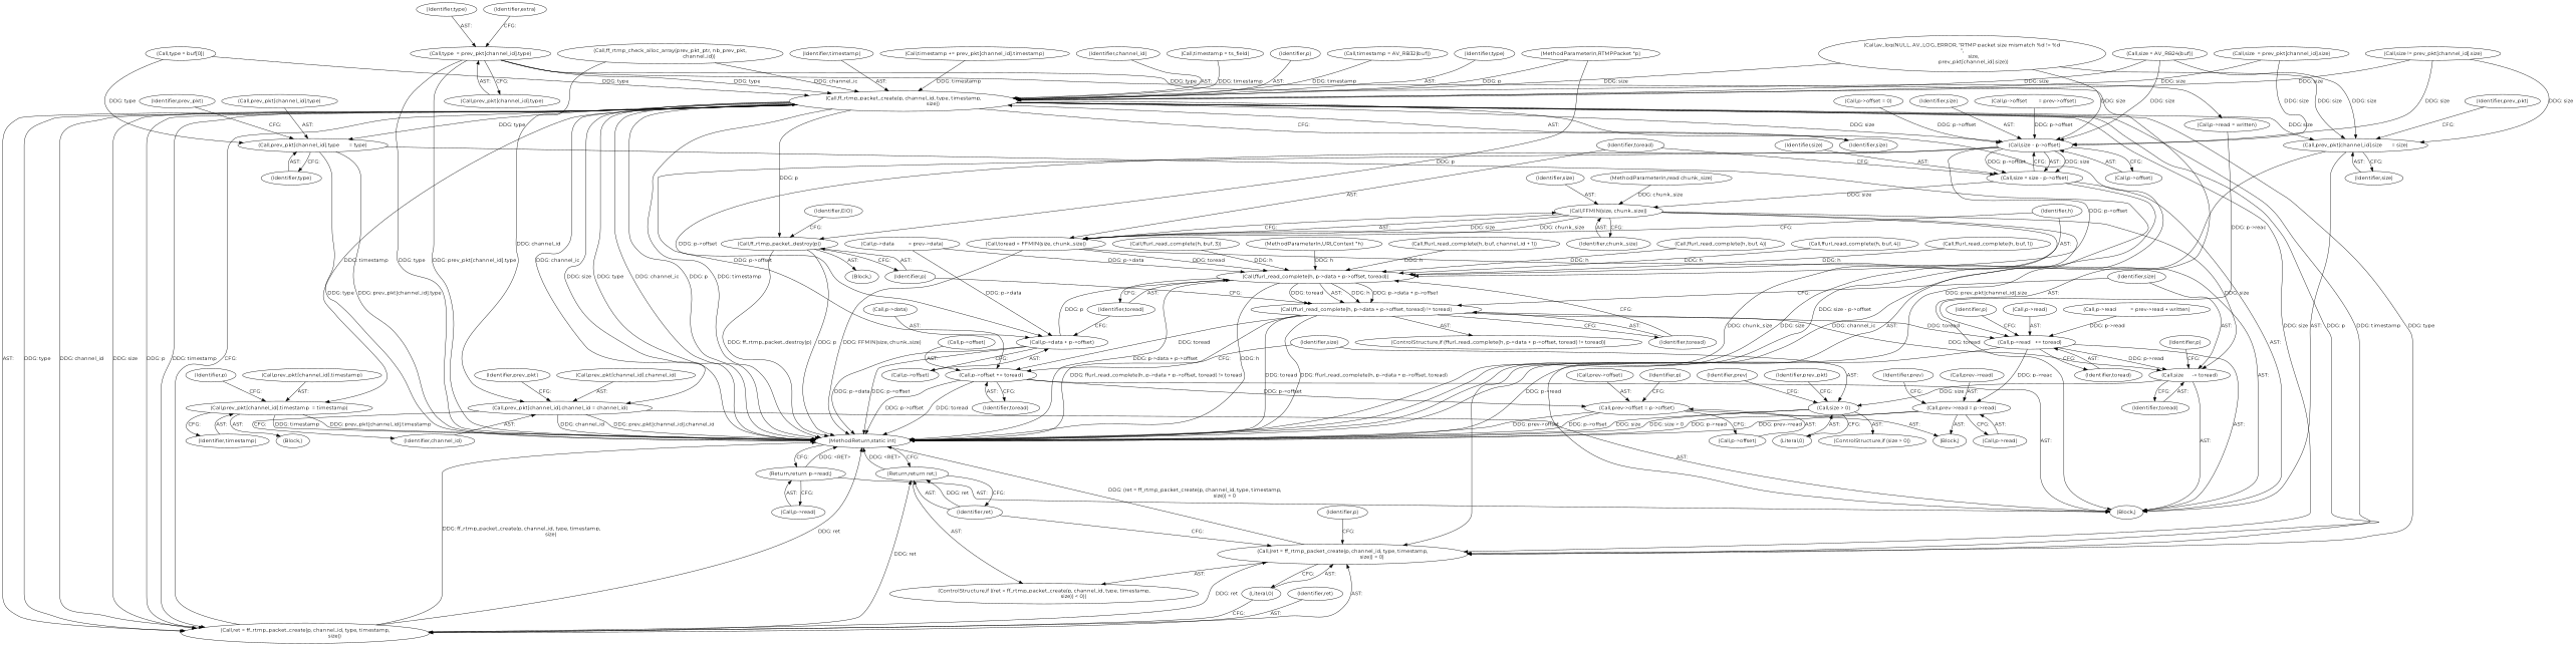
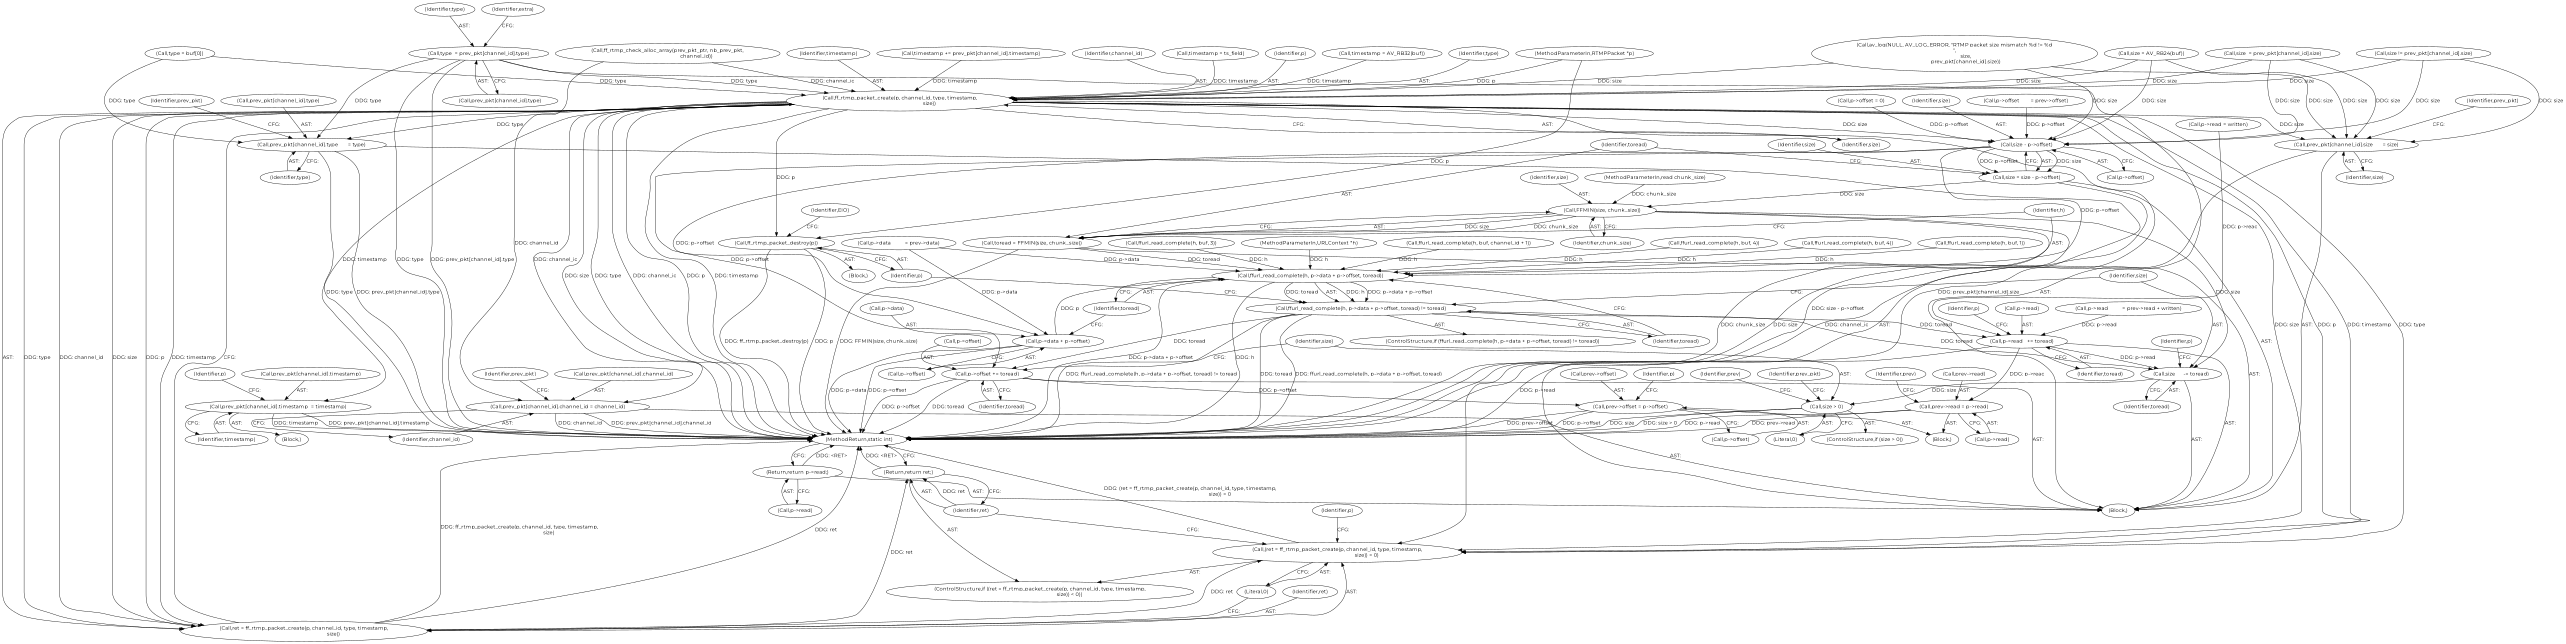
  digraph {
    fontname=Montserrat
    node [fontname=Montserrat]
    edge [fontname=Montserrat]
    n1 [label="(Call,type  = prev_pkt[channel_id].type)"]
    n2 [label="(Call,ff_rtmp_packet_create(p, channel_id, type, timestamp,\n                                          size))"]
    n3 [label="(Call,prev_pkt[channel_id].type       = type)"]
    n4 [label="(Call,prev_pkt[channel_id].type)"]
    n5 [label="(Block,)"]
    n6 [label="(MethodReturn,static int)"]
    n7 [label="(Call,(ret = ff_rtmp_packet_create(p, channel_id, type, timestamp,\n                                          size)) < 0)"]
    n8 [label="(Call,ret = ff_rtmp_packet_create(p, channel_id, type, timestamp,\n                                          size))"]
    n9 [label="(Call,prev_pkt[channel_id].timestamp  = timestamp)"]
    n10 [label="(Call,prev_pkt[channel_id].channel_id = channel_id)"]
    n11 [label="(Call,prev_pkt[channel_id].size       = size)"]
    n12 [label="(Call,size - p->offset)"]
    n13 [label="(Call,ff_rtmp_packet_destroy(p))"]
    n14 [label="(Identifier,size)"]
    n15 [label="(Identifier,type)"]
    n16 [label="(Return,return ret;)"]
    n17 [label="(Return,return p->read;)"]
    n18 [label="(Literal,0)"]
    n19 [label="(ControlStructure,if ((ret = ff_rtmp_packet_create(p, channel_id, type, timestamp,\n                                          size)) < 0))"]
    n20 [label="(Block,)"]
    n21 [label="(Identifier,timestamp)"]
    n22 [label="(Identifier,channel_id)"]
    n23 [label="(Identifier,size)"]
    n24 [label="(Call,size = size - p->offset)"]
    n25 [label="(Call,ffurl_read_complete(h, p->data + p->offset, toread))"]
    n26 [label="(Call,p->offset += toread)"]
    n27 [label="(Call,p->data + p->offset)"]
    n28 [label="(Call,p->offset)"]
    n29 [label="(Identifier,p)"]
    n30 [label="(Block,)"]
    n31 [label="(Identifier,ret)"]
    n32 [label="(Call,FFMIN(size, chunk_size))"]
    n33 [label="(Call,ffurl_read_complete(h, p->data + p->offset, toread) != toread)"]
    n34 [label="(Identifier,toread)"]
    n35 [label="(Call,prev->offset = p->offset)"]
    n36 [label="(Identifier,toread)"]
    n37 [label="(Call,p->offset)"]
    n38 [label="(Call,toread = FFMIN(size, chunk_size))"]
    n39 [label="(Call,size      -= toread)"]
    n40 [label="(Identifier,chunk_size)"]
    n41 [label="(Call,size > 0)"]
    n42 [label="(Identifier,toread)"]
    n43 [label="(Call,p->read   += toread)"]
    n44 [label="(ControlStructure,if (ffurl_read_complete(h, p->data + p->offset, toread) != toread))"]
    n45 [label="(Identifier,toread)"]
    n46 [label="(Call,prev->read = p->read)"]
    n47 [label="(Identifier,toread)"]
    n48 [label="(Literal,0)"]
    n49 [label="(ControlStructure,if (size > 0))"]
    n50 [label="(Call,p->read)"]
    n51 [label="(Block,)"]
    n52 [label="(Call,p->read)"]
    n53 [label="(Call,p->offset)"]
    n54 [label="(Identifier,prev_pkt)"]
    n55 [label="(Call,p->offset = 0)"]
    n56 [label="(Identifier,p)"]
    n57 [label="(Identifier,type)"]
    n58 [label="(Identifier,prev)"]
    n59 [label="(Identifier,size)"]
    n60 [label="(Identifier,p)"]
    n61 [label="(Call,ffurl_read_complete(h, buf, 1))"]
    n62 [label="(Identifier,size)"]
    n63 [label="(Call,p->data)"]
    n64 [label="(Identifier,p)"]
    n65 [label="(Identifier,size)"]
    n66 [label="(MethodParameterIn,RTMPPacket *p)"]
    n67 [label="(Call,prev_pkt[channel_id].type)"]
    n68 [label="(Identifier,timestamp)"]
    n69 [label="(Call,size  = prev_pkt[channel_id].size)"]
    n70 [label="(Identifier,EIO)"]
    n71 [label="(Call,timestamp += prev_pkt[channel_id].timestamp)"]
    n72 [label="(Call,ffurl_read_complete(h, buf, 3))"]
    n73 [label="(Identifier,type)"]
    n74 [label="(Call,p->offset        = prev->offset)"]
    n75 [label="(Call,size != prev_pkt[channel_id].size)"]
    n76 [label="(Call,ff_rtmp_check_alloc_array(prev_pkt_ptr, nb_prev_pkt,\n                                         channel_id))"]
    n77 [label="(Identifier,channel_id)"]
    n78 [label="(MethodParameterIn,read chunk_size)"]
    n79 [label="(Call,prev->read)"]
    n80 [label="(Identifier,prev_pkt)"]
    n81 [label="(MethodParameterIn,URLContext *h)"]
    n82 [label="(Call,prev->offset)"]
    n83 [label="(Identifier,extra)"]
    n84 [label="(Call,timestamp = ts_field)"]
    n85 [label="(Identifier,prev_pkt)"]
    n86 [label="(Identifier,size)"]
    n87 [label="(Call,p->read = written)"]
    n88 [label="(Call,ffurl_read_complete(h, buf, channel_id + 1))"]
    n89 [label="(Identifier,ret)"]
    n90 [label="(Call,p->data          = prev->data)"]
    n91 [label="(Call,p->offset)"]
    n92 [label="(Call,p->read)"]
    n93 [label="(Call,ffurl_read_complete(h, buf, 4))"]
    n94 [label="(Identifier,p)"]
    n95 [label="(Call,av_log(NULL, AV_LOG_ERROR, \"RTMP packet size mismatch %d != %d\n\",\n                size,\n                prev_pkt[channel_id].size))"]
    n96 [label="(Identifier,toread)"]
    n97 [label="(Call,prev_pkt[channel_id].timestamp)"]
    n98 [label="(Identifier,p)"]
    n99 [label="(Call,type = buf[0])"]
    n100 [label="(Call,timestamp = AV_RB32(buf))"]
    n101 [label="(Identifier,size)"]
    n102 [label="(Identifier,p)"]
    n103 [label="(Identifier,prev)"]
    n104 [label="(Identifier,prev_pkt)"]
    n105 [label="(Call,ffurl_read_complete(h, buf, 4))"]
    n106 [label="(Call,prev_pkt[channel_id].channel_id)"]
    n107 [label="(Identifier,h)"]
    n108 [label="(Call,size = AV_RB24(buf))"]
    n109 [label="(Call,p->read          = prev->read + written)"]
    n1 -> n2 [label="DDG: type"]
-   n1 -> n87 [label="DDG: type"]
+   n1 -> n3 [label="DDG: type"]
    n1 -> n4 [label="CFG: "]
    n1 -> n5 [label="AST: "]
    n1 -> n6 [label="DDG: type"]
    n1 -> n6 [label="DDG: prev_pkt[channel_id].type"]
    n2 -> n3 [label="DDG: type"]
    n2 -> n6 [label="DDG: type"]
    n2 -> n6 [label="DDG: channel_id"]
    n2 -> n6 [label="DDG: p"]
    n2 -> n6 [label="DDG: timestamp"]
    n2 -> n6 [label="DDG: size"]
    n2 -> n7 [label="DDG: type"]
    n2 -> n7 [label="DDG: channel_id"]
    n2 -> n7 [label="DDG: size"]
    n2 -> n7 [label="DDG: p"]
    n2 -> n7 [label="DDG: timestamp"]
    n2 -> n8 [label="AST: "]
    n2 -> n8 [label="DDG: type"]
    n2 -> n8 [label="DDG: channel_id"]
    n2 -> n8 [label="DDG: size"]
    n2 -> n8 [label="DDG: p"]
    n2 -> n8 [label="DDG: timestamp"]
    n2 -> n9 [label="DDG: timestamp"]
    n2 -> n10 [label="DDG: channel_id"]
    n2 -> n11 [label="DDG: size"]
    n2 -> n12 [label="DDG: size"]
    n2 -> n13 [label="DDG: p"]
    n2 -> n14 [label="CFG: "]
    n3 -> n5 [label="AST: "]
    n3 -> n6 [label="DDG: prev_pkt[channel_id].type"]
    n3 -> n6 [label="DDG: type"]
    n3 -> n15 [label="CFG: "]
    n4 -> n1 [label="AST: "]
    n6 -> n16 [label="CFG: "]
    n6 -> n17 [label="CFG: "]
    n7 -> n6 [label="DDG: (ret = ff_rtmp_packet_create(p, channel_id, type, timestamp,\n                                          size)) < 0"]
    n7 -> n18 [label="CFG: "]
    n7 -> n19 [label="AST: "]
    n8 -> n2 [label="CFG: "]
    n8 -> n6 [label="DDG: ff_rtmp_packet_create(p, channel_id, type, timestamp,\n                                          size)"]
    n8 -> n6 [label="DDG: ret"]
    n8 -> n7 [label="AST: "]
    n8 -> n7 [label="DDG: ret"]
    n8 -> n16 [label="DDG: ret"]
    n9 -> n6 [label="DDG: prev_pkt[channel_id].timestamp"]
    n9 -> n6 [label="DDG: timestamp"]
    n9 -> n20 [label="AST: "]
    n9 -> n21 [label="CFG: "]
    n10 -> n5 [label="AST: "]
    n10 -> n6 [label="DDG: channel_id"]
    n10 -> n6 [label="DDG: prev_pkt[channel_id].channel_id"]
    n10 -> n22 [label="CFG: "]
    n11 -> n5 [label="AST: "]
    n11 -> n6 [label="DDG: prev_pkt[channel_id].size"]
    n11 -> n23 [label="CFG: "]
    n12 -> n24 [label="AST: "]
    n12 -> n24 [label="DDG: size"]
    n12 -> n24 [label="DDG: p->offset"]
    n12 -> n25 [label="DDG: p->offset"]
    n12 -> n26 [label="DDG: p->offset"]
    n12 -> n27 [label="DDG: p->offset"]
    n12 -> n28 [label="CFG: "]
    n13 -> n6 [label="DDG: ff_rtmp_packet_destroy(p)"]
    n13 -> n6 [label="DDG: p"]
    n13 -> n29 [label="CFG: "]
    n13 -> n30 [label="AST: "]
    n14 -> n2 [label="AST: "]
    n15 -> n3 [label="AST: "]
    n16 -> n6 [label="DDG: <RET>"]
    n16 -> n19 [label="AST: "]
    n16 -> n31 [label="CFG: "]
    n17 -> n5 [label="AST: "]
    n17 -> n6 [label="DDG: <RET>"]
    n17 -> n52 [label="CFG: "]
    n18 -> n7 [label="AST: "]
    n18 -> n8 [label="CFG: "]
    n21 -> n9 [label="AST: "]
    n22 -> n10 [label="AST: "]
    n23 -> n11 [label="AST: "]
    n24 -> n5 [label="AST: "]
    n24 -> n6 [label="DDG: size - p->offset"]
    n24 -> n12 [label="CFG: "]
    n24 -> n32 [label="DDG: size"]
    n25 -> n6 [label="DDG: h"]
    n25 -> n6 [label="DDG: p->data + p->offset"]
    n25 -> n33 [label="AST: "]
    n25 -> n33 [label="DDG: h"]
    n25 -> n33 [label="DDG: p->data + p->offset"]
    n25 -> n33 [label="DDG: toread"]
    n25 -> n34 [label="CFG: "]
    n26 -> n5 [label="AST: "]
    n26 -> n6 [label="DDG: p->offset"]
    n26 -> n6 [label="DDG: toread"]
    n26 -> n35 [label="DDG: p->offset"]
    n26 -> n36 [label="CFG: "]
    n27 -> n6 [label="DDG: p->data"]
    n27 -> n6 [label="DDG: p->offset"]
    n27 -> n25 [label="DDG: p"]
    n27 -> n37 [label="CFG: "]
    n28 -> n12 [label="AST: "]
    n29 -> n13 [label="AST: "]
    n29 -> n33 [label="CFG: "]
    n31 -> n7 [label="CFG: "]
    n31 -> n16 [label="AST: "]
    n31 -> n16 [label="DDG: ret"]
    n32 -> n6 [label="DDG: chunk_size"]
    n32 -> n6 [label="DDG: size"]
    n32 -> n38 [label="AST: "]
    n32 -> n38 [label="DDG: size"]
    n32 -> n38 [label="DDG: chunk_size"]
    n32 -> n39 [label="DDG: size"]
    n32 -> n40 [label="CFG: "]
    n33 -> n6 [label="DDG: toread"]
    n33 -> n6 [label="DDG: ffurl_read_complete(h, p->data + p->offset, toread)"]
    n33 -> n6 [label="DDG: ffurl_read_complete(h, p->data + p->offset, toread) != toread"]
    n33 -> n26 [label="DDG: toread"]
    n33 -> n39 [label="DDG: toread"]
    n33 -> n43 [label="DDG: toread"]
    n33 -> n44 [label="AST: "]
    n33 -> n45 [label="CFG: "]
    n34 -> n25 [label="AST: "]
    n34 -> n27 [label="CFG: "]
    n35 -> n6 [label="DDG: prev->offset"]
    n35 -> n6 [label="DDG: p->offset"]
    n35 -> n51 [label="AST: "]
    n35 -> n53 [label="CFG: "]
    n36 -> n26 [label="AST: "]
    n37 -> n27 [label="AST: "]
    n38 -> n5 [label="AST: "]
    n38 -> n6 [label="DDG: FFMIN(size, chunk_size)"]
    n38 -> n25 [label="DDG: toread"]
    n38 -> n32 [label="CFG: "]
    n39 -> n5 [label="AST: "]
    n39 -> n41 [label="DDG: size"]
    n39 -> n42 [label="CFG: "]
    n40 -> n32 [label="AST: "]
    n41 -> n6 [label="DDG: size"]
    n41 -> n6 [label="DDG: size > 0"]
    n41 -> n48 [label="CFG: "]
    n41 -> n49 [label="AST: "]
    n42 -> n39 [label="AST: "]
    n43 -> n5 [label="AST: "]
    n43 -> n6 [label="DDG: p->read"]
    n43 -> n39 [label="DDG: p->read"]
    n43 -> n46 [label="DDG: p->read"]
    n43 -> n47 [label="CFG: "]
    n45 -> n25 [label="CFG: "]
    n45 -> n33 [label="AST: "]
    n46 -> n6 [label="DDG: p->read"]
    n46 -> n6 [label="DDG: prev->read"]
    n46 -> n50 [label="CFG: "]
    n46 -> n51 [label="AST: "]
    n47 -> n43 [label="AST: "]
    n48 -> n41 [label="AST: "]
    n50 -> n46 [label="AST: "]
    n52 -> n17 [label="AST: "]
    n53 -> n35 [label="AST: "]
    n54 -> n10 [label="CFG: "]
    n55 -> n12 [label="DDG: p->offset"]
    n56 -> n7 [label="CFG: "]
    n57 -> n2 [label="AST: "]
    n58 -> n46 [label="CFG: "]
    n59 -> n32 [label="AST: "]
    n60 -> n43 [label="CFG: "]
    n61 -> n25 [label="DDG: h"]
    n62 -> n33 [label="CFG: "]
    n62 -> n39 [label="AST: "]
    n63 -> n27 [label="AST: "]
    n64 -> n39 [label="CFG: "]
    n65 -> n12 [label="AST: "]
    n66 -> n2 [label="DDG: p"]
    n66 -> n13 [label="DDG: p"]
    n67 -> n3 [label="AST: "]
    n68 -> n2 [label="AST: "]
    n69 -> n2 [label="DDG: size"]
+   n69 -> n11 [label="DDG: size"]
    n69 -> n12 [label="DDG: size"]
    n70 -> n13 [label="CFG: "]
    n71 -> n2 [label="DDG: timestamp"]
    n72 -> n25 [label="DDG: h"]
    n73 -> n1 [label="AST: "]
    n74 -> n12 [label="DDG: p->offset"]
    n75 -> n2 [label="DDG: size"]
    n75 -> n11 [label="DDG: size"]
    n75 -> n12 [label="DDG: size"]
    n76 -> n2 [label="DDG: channel_id"]
    n76 -> n10 [label="DDG: channel_id"]
    n77 -> n2 [label="AST: "]
    n78 -> n32 [label="DDG: chunk_size"]
    n79 -> n46 [label="AST: "]
    n80 -> n11 [label="CFG: "]
    n81 -> n25 [label="DDG: h"]
    n82 -> n35 [label="AST: "]
    n83 -> n1 [label="CFG: "]
    n84 -> n2 [label="DDG: timestamp"]
    n85 -> n3 [label="CFG: "]
    n86 -> n26 [label="CFG: "]
    n86 -> n41 [label="AST: "]
    n87 -> n43 [label="DDG: p->read"]
    n88 -> n25 [label="DDG: h"]
    n89 -> n8 [label="AST: "]
    n90 -> n25 [label="DDG: p->data"]
    n90 -> n27 [label="DDG: p->data"]
    n91 -> n26 [label="AST: "]
    n92 -> n43 [label="AST: "]
    n93 -> n25 [label="DDG: h"]
    n94 -> n2 [label="AST: "]
    n95 -> n2 [label="DDG: size"]
    n95 -> n11 [label="DDG: size"]
    n95 -> n12 [label="DDG: size"]
    n96 -> n24 [label="CFG: "]
    n96 -> n38 [label="AST: "]
    n97 -> n9 [label="AST: "]
    n98 -> n35 [label="CFG: "]
    n99 -> n2 [label="DDG: type"]
    n99 -> n3 [label="DDG: type"]
    n100 -> n2 [label="DDG: timestamp"]
    n101 -> n24 [label="AST: "]
    n102 -> n9 [label="CFG: "]
    n103 -> n41 [label="CFG: "]
    n104 -> n41 [label="CFG: "]
    n105 -> n25 [label="DDG: h"]
    n106 -> n10 [label="AST: "]
    n107 -> n25 [label="AST: "]
    n107 -> n38 [label="CFG: "]
    n108 -> n2 [label="DDG: size"]
    n108 -> n11 [label="DDG: size"]
    n108 -> n12 [label="DDG: size"]
    n109 -> n43 [label="DDG: p->read"]
  }
